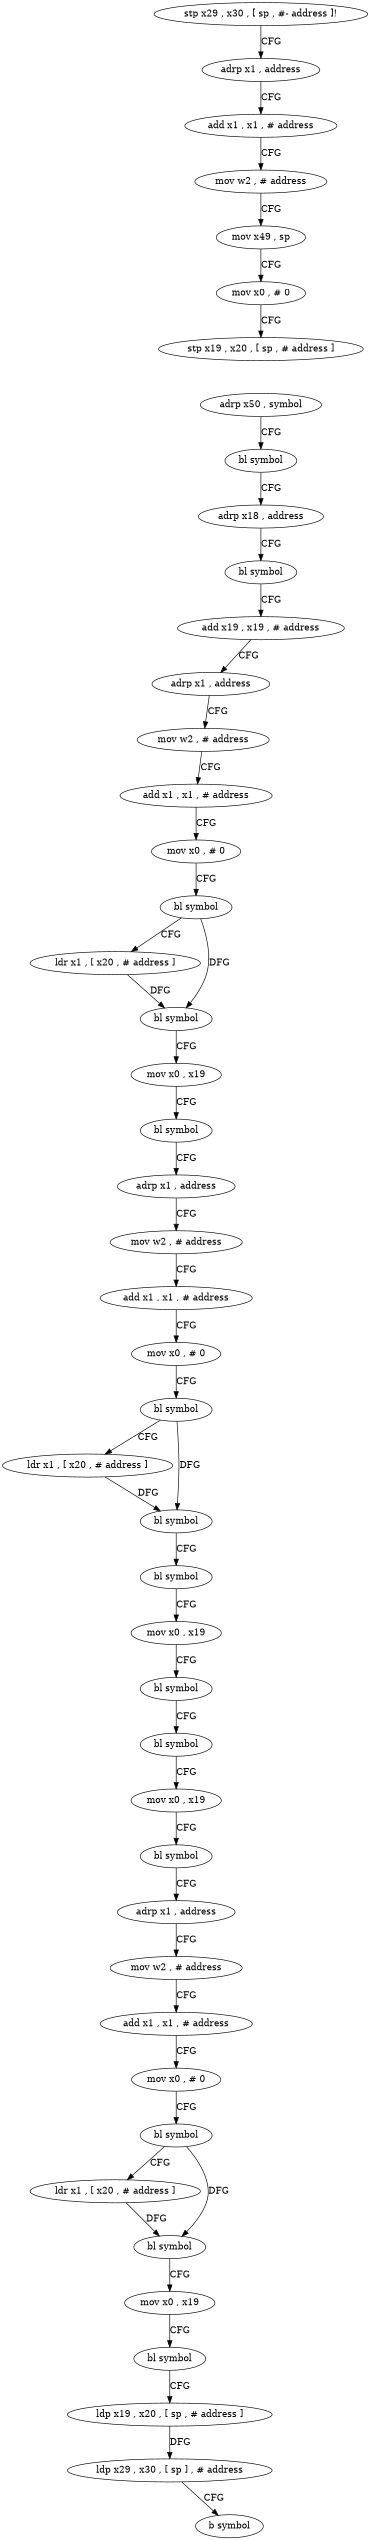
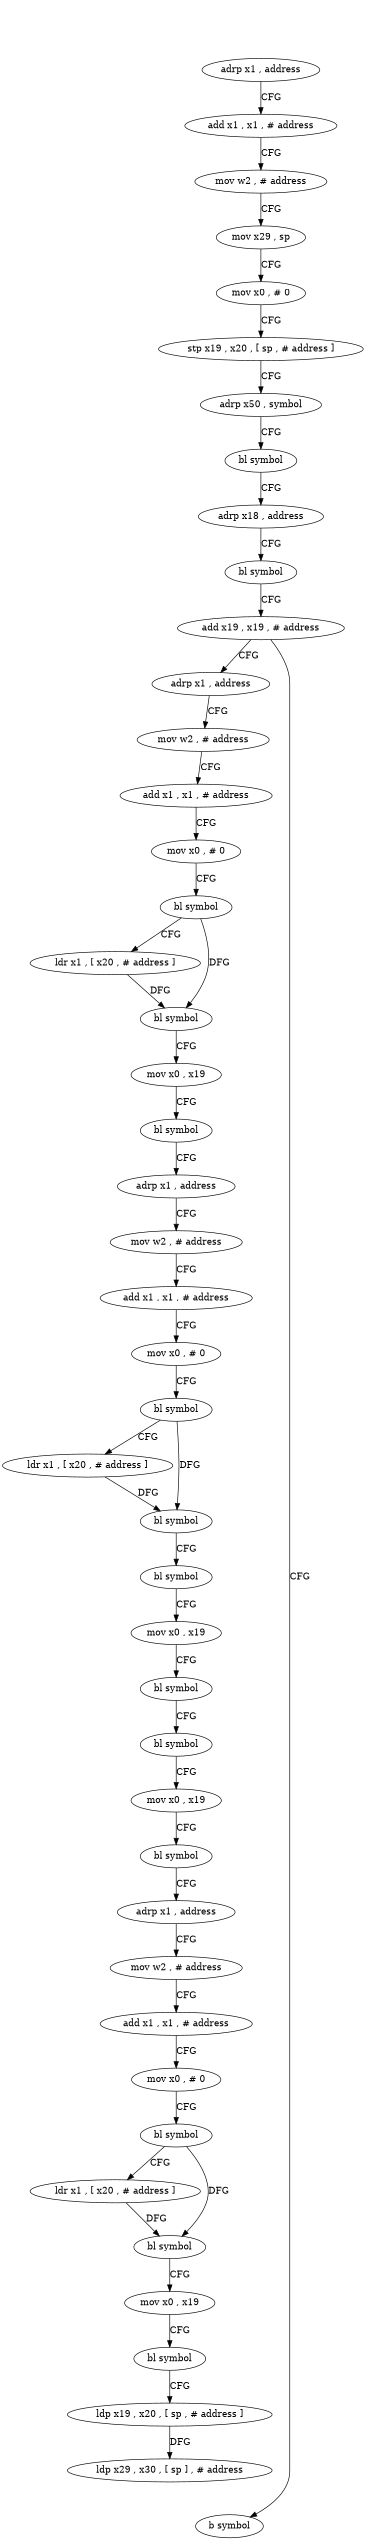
  digraph {
-   n1 [label="stp x29 , x30 , [ sp , #- address ]!"]
    n2 [label="adrp x1 , address"]
    n3 [label="add x1 , x1 , # address"]
    n4 [label="mov w2 , # address"]
-   n5 [label="mov x49 , sp"]
+   n5 [label="mov x29 , sp"]
    n6 [label="mov x0 , # 0"]
    n7 [label="stp x19 , x20 , [ sp , # address ]"]
    n8 [label="adrp x50 , symbol"]
    n9 [label="bl symbol"]
    n10 [label="adrp x18 , address"]
    n11 [label="bl symbol"]
    n12 [label="add x19 , x19 , # address"]
    n13 [label="adrp x1 , address"]
    n14 [label="mov w2 , # address"]
    n15 [label="add x1 , x1 , # address"]
    n16 [label="mov x0 , # 0"]
    n17 [label="bl symbol"]
    n18 [label="ldr x1 , [ x20 , # address ]"]
    n19 [label="bl symbol"]
    n20 [label="mov x0 , x19"]
    n21 [label="bl symbol"]
    n22 [label="adrp x1 , address"]
    n23 [label="mov w2 , # address"]
    n24 [label="add x1 , x1 , # address"]
    n25 [label="mov x0 , # 0"]
    n26 [label="bl symbol"]
    n27 [label="ldr x1 , [ x20 , # address ]"]
    n28 [label="bl symbol"]
    n29 [label="bl symbol"]
    n30 [label="mov x0 , x19"]
    n31 [label="bl symbol"]
    n32 [label="bl symbol"]
    n33 [label="mov x0 , x19"]
    n34 [label="bl symbol"]
    n35 [label="adrp x1 , address"]
    n36 [label="mov w2 , # address"]
    n37 [label="add x1 , x1 , # address"]
    n38 [label="mov x0 , # 0"]
    n39 [label="bl symbol"]
    n40 [label="ldr x1 , [ x20 , # address ]"]
    n41 [label="bl symbol"]
    n42 [label="mov x0 , x19"]
    n43 [label="bl symbol"]
    n44 [label="ldp x19 , x20 , [ sp , # address ]"]
    n45 [label="ldp x29 , x30 , [ sp ] , # address"]
    n46 [label="b symbol"]
-   n1 -> n2 [label=CFG]
    n2 -> n3 [label=CFG]
    n3 -> n4 [label=CFG]
    n4 -> n5 [label=CFG]
    n5 -> n6 [label=CFG]
    n6 -> n7 [label=CFG]
+   n7 -> n8 [label=CFG]
    n8 -> n9 [label=CFG]
    n9 -> n10 [label=CFG]
    n10 -> n11 [label=CFG]
    n11 -> n12 [label=CFG]
    n12 -> n13 [label=CFG]
    n13 -> n14 [label=CFG]
    n14 -> n15 [label=CFG]
    n15 -> n16 [label=CFG]
    n16 -> n17 [label=CFG]
    n17 -> n18 [label=CFG]
    n17 -> n19 [label=DFG]
    n18 -> n19 [label=DFG]
    n19 -> n20 [label=CFG]
    n20 -> n21 [label=CFG]
    n21 -> n22 [label=CFG]
    n22 -> n23 [label=CFG]
    n23 -> n24 [label=CFG]
    n24 -> n25 [label=CFG]
    n25 -> n26 [label=CFG]
    n26 -> n27 [label=CFG]
    n26 -> n28 [label=DFG]
    n27 -> n28 [label=DFG]
    n28 -> n29 [label=CFG]
    n29 -> n30 [label=CFG]
    n30 -> n31 [label=CFG]
    n31 -> n32 [label=CFG]
    n32 -> n33 [label=CFG]
    n33 -> n34 [label=CFG]
    n34 -> n35 [label=CFG]
    n35 -> n36 [label=CFG]
    n36 -> n37 [label=CFG]
    n37 -> n38 [label=CFG]
    n38 -> n39 [label=CFG]
    n39 -> n40 [label=CFG]
    n39 -> n41 [label=DFG]
    n40 -> n41 [label=DFG]
    n41 -> n42 [label=CFG]
    n42 -> n43 [label=CFG]
    n43 -> n44 [label=CFG]
    n44 -> n45 [label=DFG]
-   n45 -> n46 [label=CFG]
+   n12 -> n46 [label=CFG]
  }
